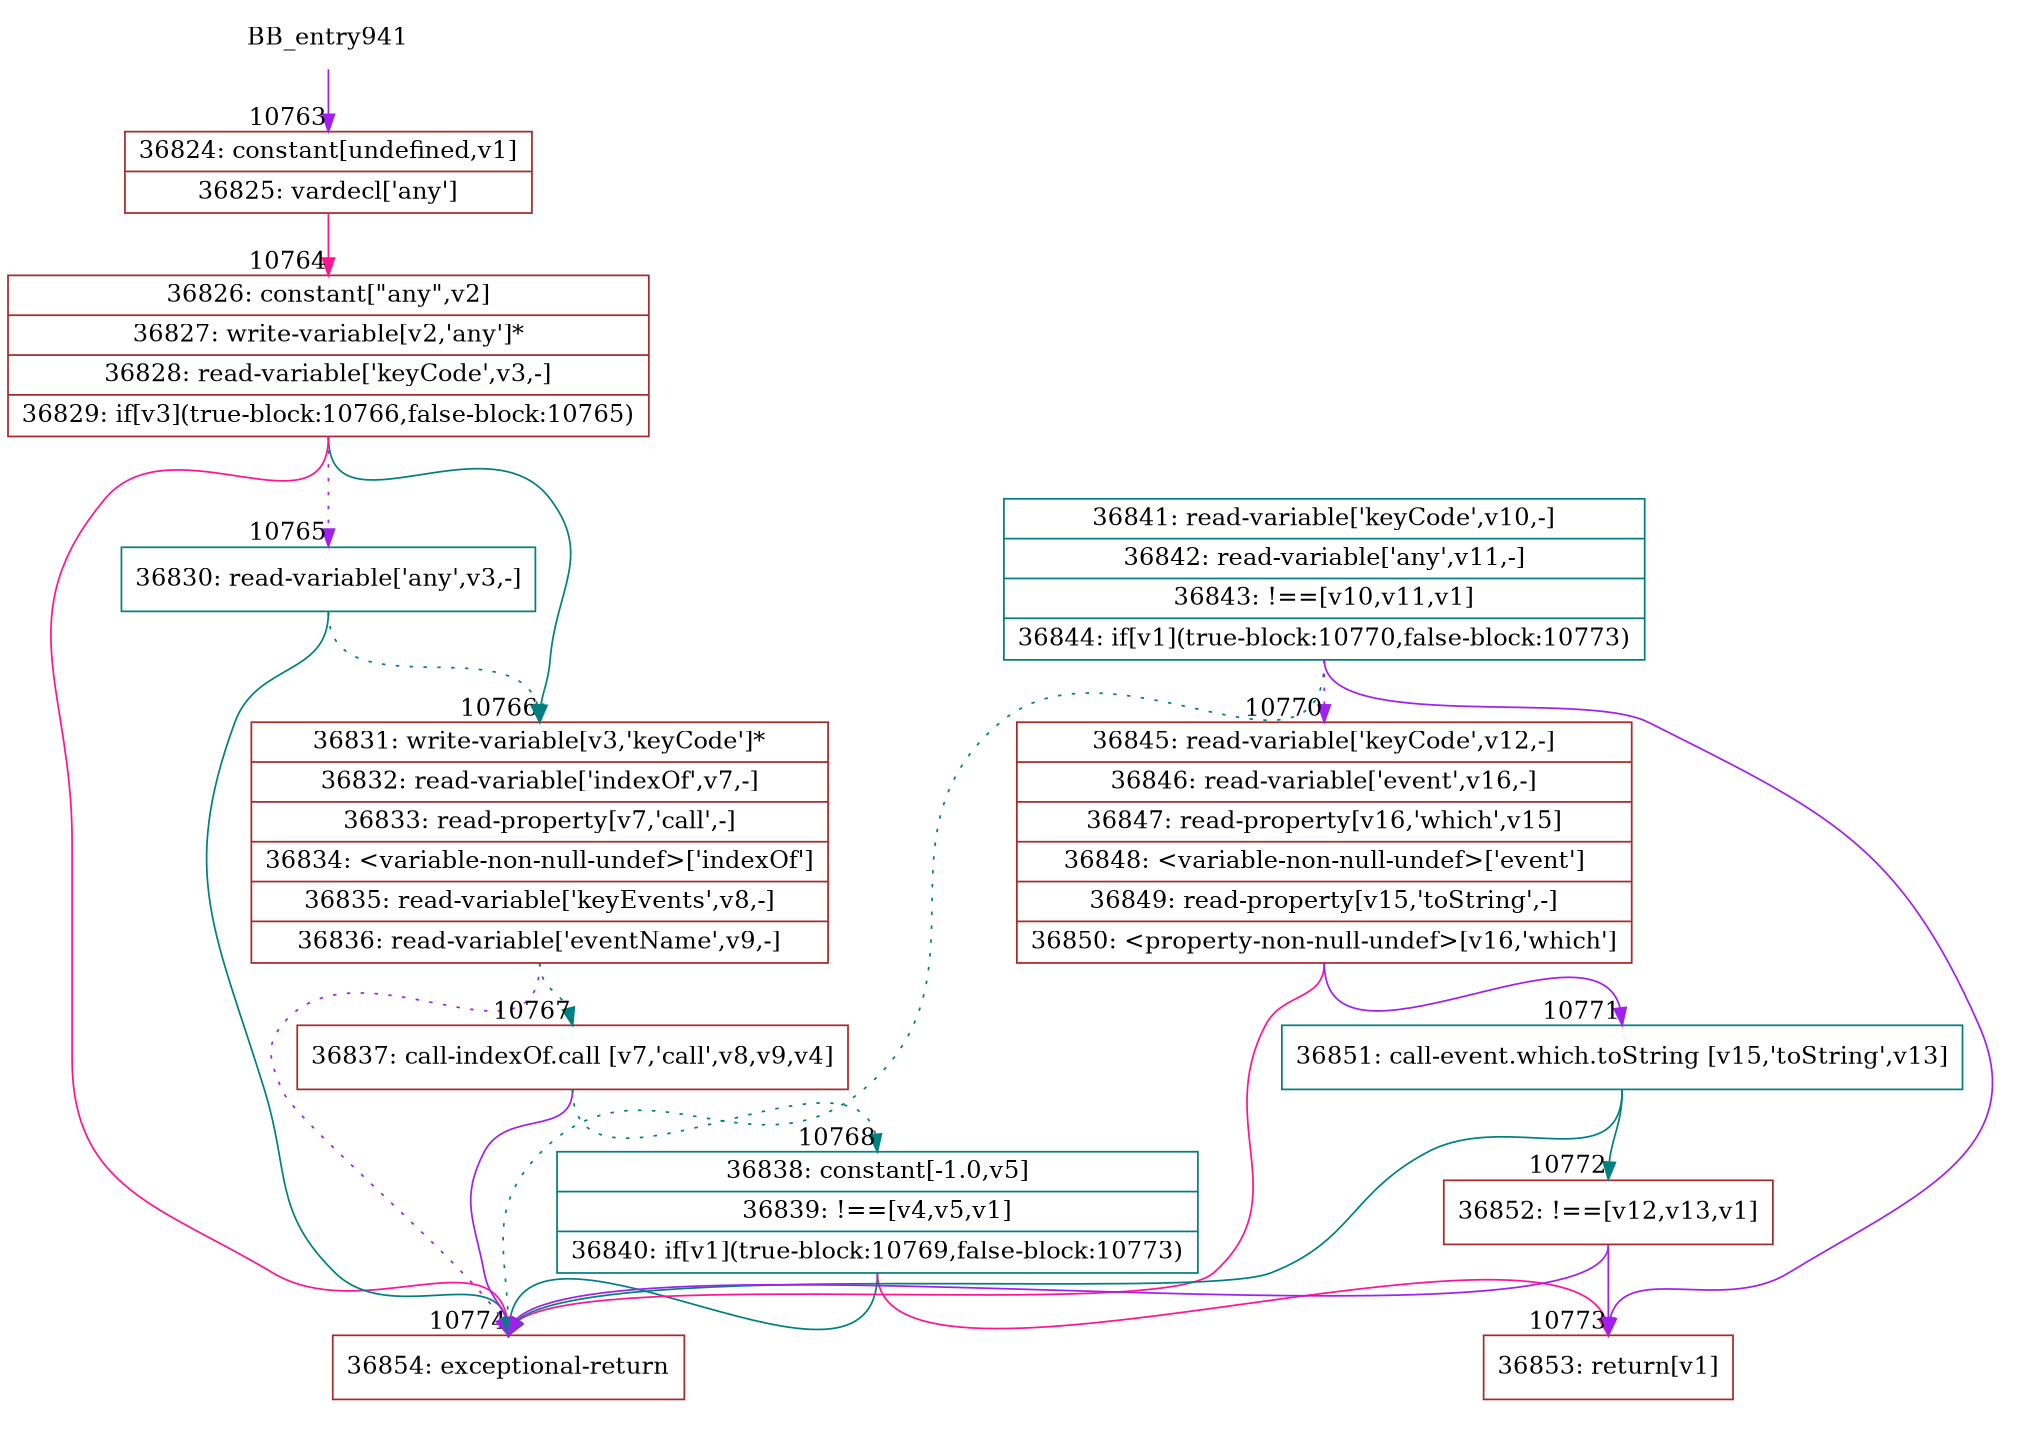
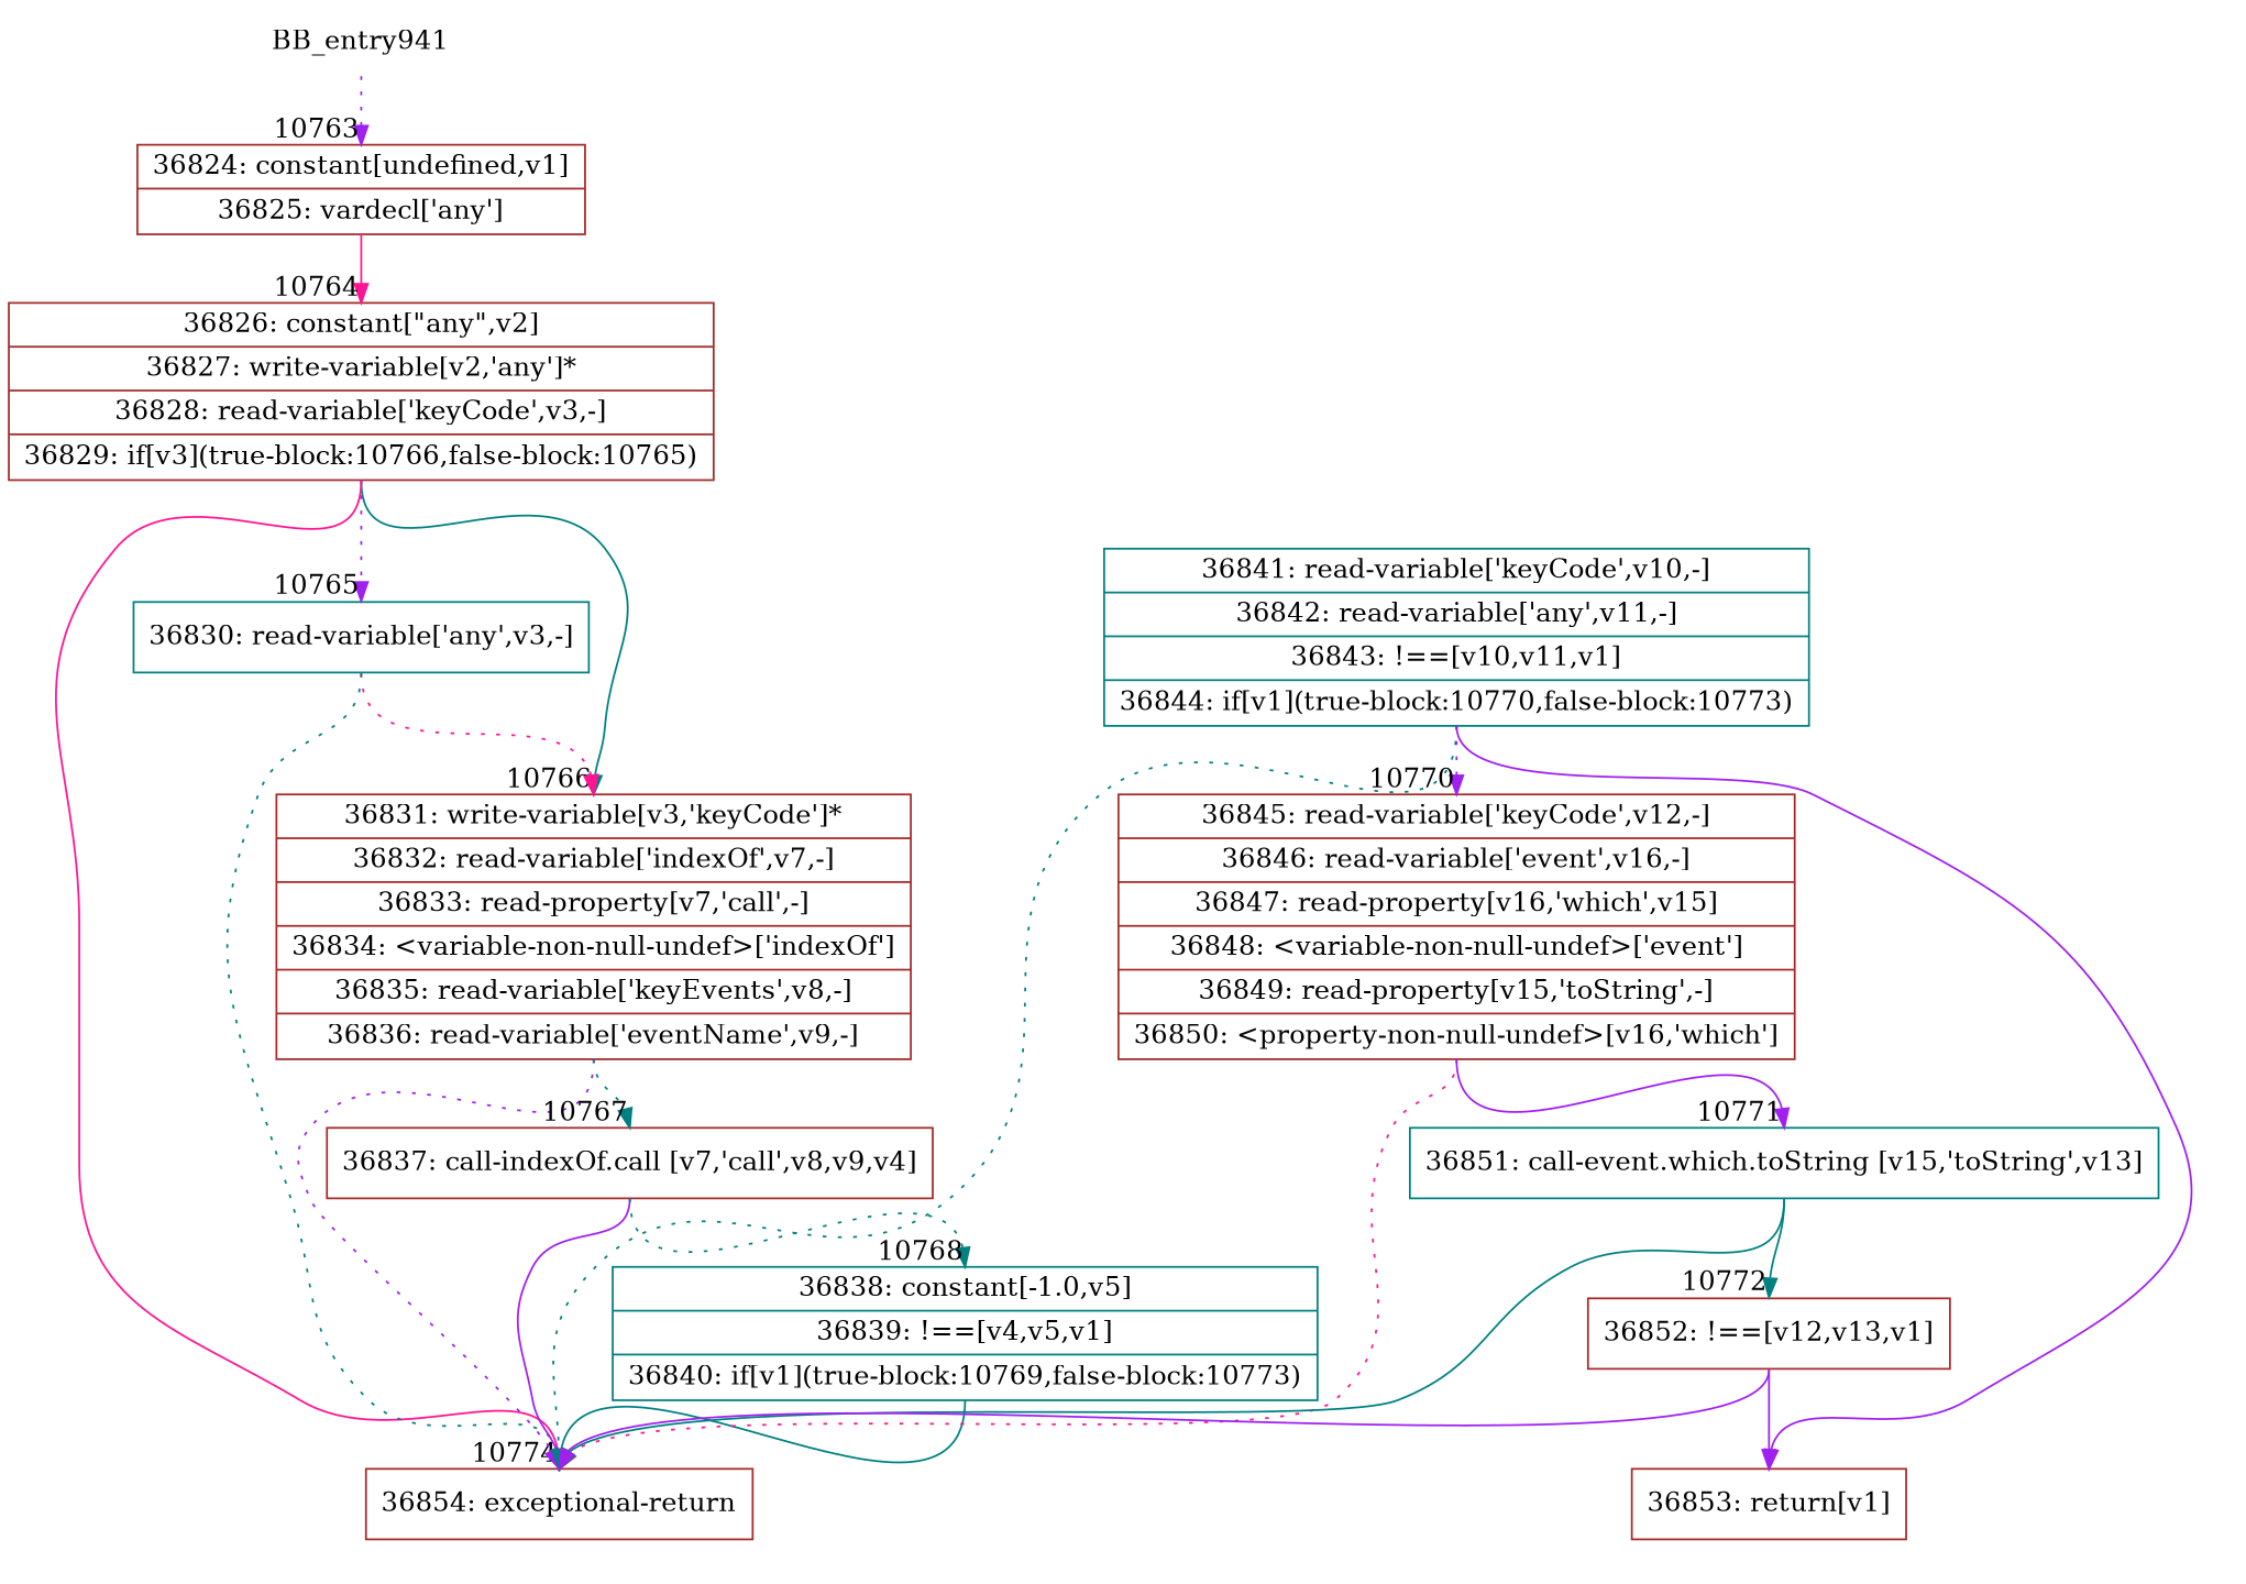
  digraph {
    rankdir=TD
    node [color=brown shape=record]
    edge [color=purple headport=n style=solid tailport=s]
    n1 [color=teal label=BB_entry941 shape=none]
    n2 [label="{36824: constant[undefined,v1]|36825: vardecl['any']}"]
    n3 [label="{36826: constant[\"any\",v2]|36827: write-variable[v2,'any']*|36828: read-variable['keyCode',v3,-]|36829: if[v3](true-block:10766,false-block:10765)}"]
    n4 [label="{36831: write-variable[v3,'keyCode']*|36832: read-variable['indexOf',v7,-]|36833: read-property[v7,'call',-]|36834: \<variable-non-null-undef\>['indexOf']|36835: read-variable['keyEvents',v8,-]|36836: read-variable['eventName',v9,-]}"]
    n5 [color=teal label="{36830: read-variable['any',v3,-]}"]
    n6 [label="{36854: exceptional-return}"]
    n7 [label="{36837: call-indexOf.call [v7,'call',v8,v9,v4]}"]
    n8 [color=teal label="{36838: constant[-1.0,v5]|36839: !==[v4,v5,v1]|36840: if[v1](true-block:10769,false-block:10773)}"]
    n9 [label="{36853: return[v1]}"]
    n10 [color=teal label="{36841: read-variable['keyCode',v10,-]|36842: read-variable['any',v11,-]|36843: !==[v10,v11,v1]|36844: if[v1](true-block:10770,false-block:10773)}"]
    n11 [label="{36845: read-variable['keyCode',v12,-]|36846: read-variable['event',v16,-]|36847: read-property[v16,'which',v15]|36848: \<variable-non-null-undef\>['event']|36849: read-property[v15,'toString',-]|36850: \<property-non-null-undef\>[v16,'which']}"]
    n12 [color=teal label="{36851: call-event.which.toString [v15,'toString',v13]}"]
    n13 [label="{36852: !==[v12,v13,v1]}"]
-   n1 -> n2 [headlabel="    10763"]
+   n1 -> n2 [headlabel="    10763" style=dotted]
    n2 -> n3 [color=deeppink headlabel="      10764"]
    n3 -> n4 [color=teal headlabel="      10766"]
    n3 -> n5 [headlabel="      10765" style=dotted]
    n3 -> n6 [color=deeppink headlabel="      10774"]
    n4 -> n6 [style=dotted]
    n4 -> n7 [color=teal headlabel="      10767" style=dotted]
-   n5 -> n4 [color=teal style=dotted]
-   n5 -> n6 [color=teal]
+   n5 -> n4 [color=deeppink style=dotted]
+   n5 -> n6 [color=teal style=dotted]
    n7 -> n6
    n7 -> n8 [color=teal headlabel="      10768" style=dotted]
    n8 -> n6 [color=teal]
-   n8 -> n9 [color=deeppink headlabel="      10773"]
    n10 -> n6 [color=teal style=dotted]
    n10 -> n9
    n10 -> n11 [headlabel="      10770" style=dotted]
-   n11 -> n6 [color=deeppink]
+   n11 -> n6 [color=deeppink style=dotted]
    n11 -> n12 [headlabel="      10771"]
    n12 -> n6 [color=teal]
    n12 -> n13 [color=teal headlabel="      10772"]
    n13 -> n6
    n13 -> n9
  }
